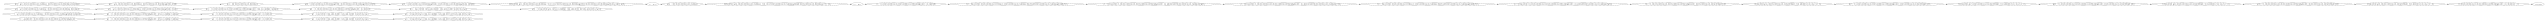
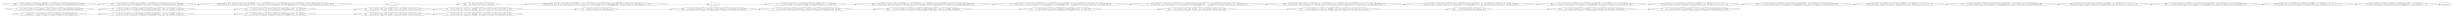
  digraph {
    fontname="Courier Prime"
    rankdir=LR
    node [fontname="Courier Prime"]
    edge [fontname="Courier Prime"]
    "r0 := @parameter0: selectionresolution.SelectionResolutionTestCase$Builder"
    "$r1 = r0.<selectionresolution.SelectionResolutionTestCase$Builder: java.util.HashMap classdata>"
    "$i0 = r0.<selectionresolution.SelectionResolutionTestCase$Builder: int expected>"
    "$r2 = staticinvoke <java.lang.Integer: java.lang.Integer valueOf(int)>($i0)"
    "$r3 = virtualinvoke $r1.<java.util.HashMap: java.lang.Object get(java.lang.Object)>($r2)"
    "r5 = $r4.<selectionresolution.ClassData: selectionresolution.ClassData$Package packageId>"
    "$r6 = r0.<selectionresolution.SelectionResolutionTestCase$Builder: java.util.HashMap classdata>"
    "$i1 = r0.<selectionresolution.SelectionResolutionTestCase$Builder: int expected>"
    "$r7 = staticinvoke <java.lang.Integer: java.lang.Integer valueOf(int)>($i1)"
    "$r8 = virtualinvoke $r6.<java.util.HashMap: java.lang.Object get(java.lang.Object)>($r7)"
+   "$r9 = (selectionresolution.ClassData) $r8"
    "$r10 = $r9.<selectionresolution.ClassData: selectionresolution.MethodData methoddata>"
    "$r11 = $r10.<selectionresolution.MethodData: selectionresolution.MethodData$Context context>"
    "$r12 = r0.<selectionresolution.SelectionResolutionTestCase$Builder: java.util.HashMap classdata>"
    "$i2 = r0.<selectionresolution.SelectionResolutionTestCase$Builder: int expected>"
    "$r13 = staticinvoke <java.lang.Integer: java.lang.Integer valueOf(int)>($i2)"
    "$r14 = virtualinvoke $r12.<java.util.HashMap: java.lang.Object get(java.lang.Object)>($r13)"
+   "$r15 = (selectionresolution.ClassData) $r14"
    "$r16 = $r15.<selectionresolution.ClassData: selectionresolution.MethodData methoddata>"
    "$r17 = $r16.<selectionresolution.MethodData: selectionresolution.MethodData$Access access>"
-   "$r18 = new selectionresolution.MethodData"
    "$r20 = <selectionresolution.MethodData$Access: selectionresolution.MethodData$Access PRIVATE>"
    "$r19 = <selectionresolution.MethodData$Context: selectionresolution.MethodData$Context INSTANCE>"
    "specialinvoke $r18.<selectionresolution.MethodData: void <init>(selectionresolution.MethodData$Access,selectionresolution.MethodData$Context)>($r20, $r19)"
    "r21 = $r18"
    "$r22 = new selectionresolution.ClassData"
    "specialinvoke $r22.<selectionresolution.ClassData: void <init>(selectionresolution.ClassData$Package,selectionresolution.MethodData)>(r5, r21)"
    "r23 = $r22"
    "i3 = r0.<selectionresolution.SelectionResolutionTestCase$Builder: int expected>"
    "$r24 = staticinvoke <selectionresolution.Template: selectionresolution.ClassData emptyClass(selectionresolution.ClassData$Package)>(r5)"
    "i4 = virtualinvoke r0.<selectionresolution.SelectionResolutionTestCase$Builder: int addInterface(selectionresolution.ClassData)>($r24)"
    "i5 = virtualinvoke r0.<selectionresolution.SelectionResolutionTestCase$Builder: int addInterface(selectionresolution.ClassData)>(r23)"
    "$r25 = staticinvoke <selectionresolution.Template: selectionresolution.ClassData emptyClass(selectionresolution.ClassData$Package)>(r5)"
    "i6 = virtualinvoke r0.<selectionresolution.SelectionResolutionTestCase$Builder: int addClass(selectionresolution.ClassData)>($r25)"
    "$r26 = r0.<selectionresolution.SelectionResolutionTestCase$Builder: selectionresolution.HierarchyShape hier>"
    "virtualinvoke $r26.<selectionresolution.HierarchyShape: void addInherit(int,int)>(i6, i5)"
    "$r27 = r0.<selectionresolution.SelectionResolutionTestCase$Builder: selectionresolution.HierarchyShape hier>"
    "virtualinvoke $r27.<selectionresolution.HierarchyShape: void addInherit(int,int)>(i6, i4)"
    "$r28 = r0.<selectionresolution.SelectionResolutionTestCase$Builder: selectionresolution.HierarchyShape hier>"
    "virtualinvoke $r28.<selectionresolution.HierarchyShape: void addInherit(int,int)>(i5, i3)"
    "$r29 = r0.<selectionresolution.SelectionResolutionTestCase$Builder: selectionresolution.HierarchyShape hier>"
    "virtualinvoke $r29.<selectionresolution.HierarchyShape: void addInherit(int,int)>(i4, i3)"
    "r0.<selectionresolution.SelectionResolutionTestCase$Builder: int methodref> = i6"
    n44 [label=methoddata]
    "r0 := @parameter0: selectionresolution.SelectionResolutionTestCase$Builder" -> "$r1 = r0.<selectionresolution.SelectionResolutionTestCase$Builder: java.util.HashMap classdata>"
    "$r1 = r0.<selectionresolution.SelectionResolutionTestCase$Builder: java.util.HashMap classdata>" -> "$i0 = r0.<selectionresolution.SelectionResolutionTestCase$Builder: int expected>"
    "$i0 = r0.<selectionresolution.SelectionResolutionTestCase$Builder: int expected>" -> "$r2 = staticinvoke <java.lang.Integer: java.lang.Integer valueOf(int)>($i0)"
    "$r2 = staticinvoke <java.lang.Integer: java.lang.Integer valueOf(int)>($i0)" -> "$r3 = virtualinvoke $r1.<java.util.HashMap: java.lang.Object get(java.lang.Object)>($r2)"
    "r5 = $r4.<selectionresolution.ClassData: selectionresolution.ClassData$Package packageId>" -> "$r6 = r0.<selectionresolution.SelectionResolutionTestCase$Builder: java.util.HashMap classdata>"
    "$r6 = r0.<selectionresolution.SelectionResolutionTestCase$Builder: java.util.HashMap classdata>" -> "$i1 = r0.<selectionresolution.SelectionResolutionTestCase$Builder: int expected>"
    "$i1 = r0.<selectionresolution.SelectionResolutionTestCase$Builder: int expected>" -> "$r7 = staticinvoke <java.lang.Integer: java.lang.Integer valueOf(int)>($i1)"
    "$r7 = staticinvoke <java.lang.Integer: java.lang.Integer valueOf(int)>($i1)" -> "$r8 = virtualinvoke $r6.<java.util.HashMap: java.lang.Object get(java.lang.Object)>($r7)"
+   "$r8 = virtualinvoke $r6.<java.util.HashMap: java.lang.Object get(java.lang.Object)>($r7)" -> "$r9 = (selectionresolution.ClassData) $r8"
+   "$r9 = (selectionresolution.ClassData) $r8" -> "$r10 = $r9.<selectionresolution.ClassData: selectionresolution.MethodData methoddata>"
    "$r10 = $r9.<selectionresolution.ClassData: selectionresolution.MethodData methoddata>" -> "$r11 = $r10.<selectionresolution.MethodData: selectionresolution.MethodData$Context context>"
    "$r11 = $r10.<selectionresolution.MethodData: selectionresolution.MethodData$Context context>" -> "$r12 = r0.<selectionresolution.SelectionResolutionTestCase$Builder: java.util.HashMap classdata>"
    "$r12 = r0.<selectionresolution.SelectionResolutionTestCase$Builder: java.util.HashMap classdata>" -> "$i2 = r0.<selectionresolution.SelectionResolutionTestCase$Builder: int expected>"
    "$i2 = r0.<selectionresolution.SelectionResolutionTestCase$Builder: int expected>" -> "$r13 = staticinvoke <java.lang.Integer: java.lang.Integer valueOf(int)>($i2)"
    "$r13 = staticinvoke <java.lang.Integer: java.lang.Integer valueOf(int)>($i2)" -> "$r14 = virtualinvoke $r12.<java.util.HashMap: java.lang.Object get(java.lang.Object)>($r13)"
+   "$r14 = virtualinvoke $r12.<java.util.HashMap: java.lang.Object get(java.lang.Object)>($r13)" -> "$r15 = (selectionresolution.ClassData) $r14"
+   "$r15 = (selectionresolution.ClassData) $r14" -> "$r16 = $r15.<selectionresolution.ClassData: selectionresolution.MethodData methoddata>"
    "$r16 = $r15.<selectionresolution.ClassData: selectionresolution.MethodData methoddata>" -> "$r17 = $r16.<selectionresolution.MethodData: selectionresolution.MethodData$Access access>"
-   "$r17 = $r16.<selectionresolution.MethodData: selectionresolution.MethodData$Access access>" -> "$r18 = new selectionresolution.MethodData"
-   "$r18 = new selectionresolution.MethodData" -> "$r20 = <selectionresolution.MethodData$Access: selectionresolution.MethodData$Access PRIVATE>"
    "$r20 = <selectionresolution.MethodData$Access: selectionresolution.MethodData$Access PRIVATE>" -> "$r19 = <selectionresolution.MethodData$Context: selectionresolution.MethodData$Context INSTANCE>"
    "$r19 = <selectionresolution.MethodData$Context: selectionresolution.MethodData$Context INSTANCE>" -> "specialinvoke $r18.<selectionresolution.MethodData: void <init>(selectionresolution.MethodData$Access,selectionresolution.MethodData$Context)>($r20, $r19)"
    "specialinvoke $r18.<selectionresolution.MethodData: void <init>(selectionresolution.MethodData$Access,selectionresolution.MethodData$Context)>($r20, $r19)" -> "r21 = $r18"
    "r21 = $r18" -> "$r22 = new selectionresolution.ClassData"
    "$r22 = new selectionresolution.ClassData" -> "specialinvoke $r22.<selectionresolution.ClassData: void <init>(selectionresolution.ClassData$Package,selectionresolution.MethodData)>(r5, r21)"
    "specialinvoke $r22.<selectionresolution.ClassData: void <init>(selectionresolution.ClassData$Package,selectionresolution.MethodData)>(r5, r21)" -> "r23 = $r22"
    "r23 = $r22" -> "i3 = r0.<selectionresolution.SelectionResolutionTestCase$Builder: int expected>"
    "i3 = r0.<selectionresolution.SelectionResolutionTestCase$Builder: int expected>" -> "$r24 = staticinvoke <selectionresolution.Template: selectionresolution.ClassData emptyClass(selectionresolution.ClassData$Package)>(r5)"
    "$r24 = staticinvoke <selectionresolution.Template: selectionresolution.ClassData emptyClass(selectionresolution.ClassData$Package)>(r5)" -> "i4 = virtualinvoke r0.<selectionresolution.SelectionResolutionTestCase$Builder: int addInterface(selectionresolution.ClassData)>($r24)"
    "i4 = virtualinvoke r0.<selectionresolution.SelectionResolutionTestCase$Builder: int addInterface(selectionresolution.ClassData)>($r24)" -> "i5 = virtualinvoke r0.<selectionresolution.SelectionResolutionTestCase$Builder: int addInterface(selectionresolution.ClassData)>(r23)"
    "i5 = virtualinvoke r0.<selectionresolution.SelectionResolutionTestCase$Builder: int addInterface(selectionresolution.ClassData)>(r23)" -> "$r25 = staticinvoke <selectionresolution.Template: selectionresolution.ClassData emptyClass(selectionresolution.ClassData$Package)>(r5)"
    "$r25 = staticinvoke <selectionresolution.Template: selectionresolution.ClassData emptyClass(selectionresolution.ClassData$Package)>(r5)" -> "i6 = virtualinvoke r0.<selectionresolution.SelectionResolutionTestCase$Builder: int addClass(selectionresolution.ClassData)>($r25)"
    "i6 = virtualinvoke r0.<selectionresolution.SelectionResolutionTestCase$Builder: int addClass(selectionresolution.ClassData)>($r25)" -> "$r26 = r0.<selectionresolution.SelectionResolutionTestCase$Builder: selectionresolution.HierarchyShape hier>"
    "$r26 = r0.<selectionresolution.SelectionResolutionTestCase$Builder: selectionresolution.HierarchyShape hier>" -> "virtualinvoke $r26.<selectionresolution.HierarchyShape: void addInherit(int,int)>(i6, i5)"
    "virtualinvoke $r26.<selectionresolution.HierarchyShape: void addInherit(int,int)>(i6, i5)" -> "$r27 = r0.<selectionresolution.SelectionResolutionTestCase$Builder: selectionresolution.HierarchyShape hier>"
    "$r27 = r0.<selectionresolution.SelectionResolutionTestCase$Builder: selectionresolution.HierarchyShape hier>" -> "virtualinvoke $r27.<selectionresolution.HierarchyShape: void addInherit(int,int)>(i6, i4)"
    "virtualinvoke $r27.<selectionresolution.HierarchyShape: void addInherit(int,int)>(i6, i4)" -> "$r28 = r0.<selectionresolution.SelectionResolutionTestCase$Builder: selectionresolution.HierarchyShape hier>"
    "$r28 = r0.<selectionresolution.SelectionResolutionTestCase$Builder: selectionresolution.HierarchyShape hier>" -> "virtualinvoke $r28.<selectionresolution.HierarchyShape: void addInherit(int,int)>(i5, i3)"
    "virtualinvoke $r28.<selectionresolution.HierarchyShape: void addInherit(int,int)>(i5, i3)" -> "$r29 = r0.<selectionresolution.SelectionResolutionTestCase$Builder: selectionresolution.HierarchyShape hier>"
    "$r29 = r0.<selectionresolution.SelectionResolutionTestCase$Builder: selectionresolution.HierarchyShape hier>" -> "virtualinvoke $r29.<selectionresolution.HierarchyShape: void addInherit(int,int)>(i4, i3)"
    "virtualinvoke $r29.<selectionresolution.HierarchyShape: void addInherit(int,int)>(i4, i3)" -> "r0.<selectionresolution.SelectionResolutionTestCase$Builder: int methodref> = i6"
    "r0.<selectionresolution.SelectionResolutionTestCase$Builder: int methodref> = i6" -> n44
  }
